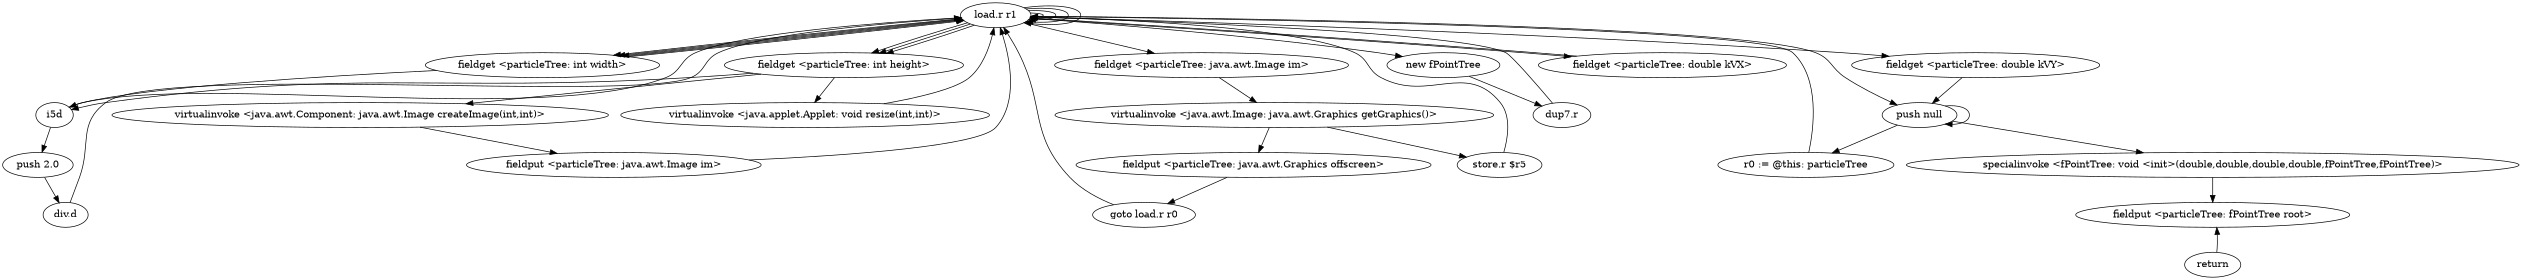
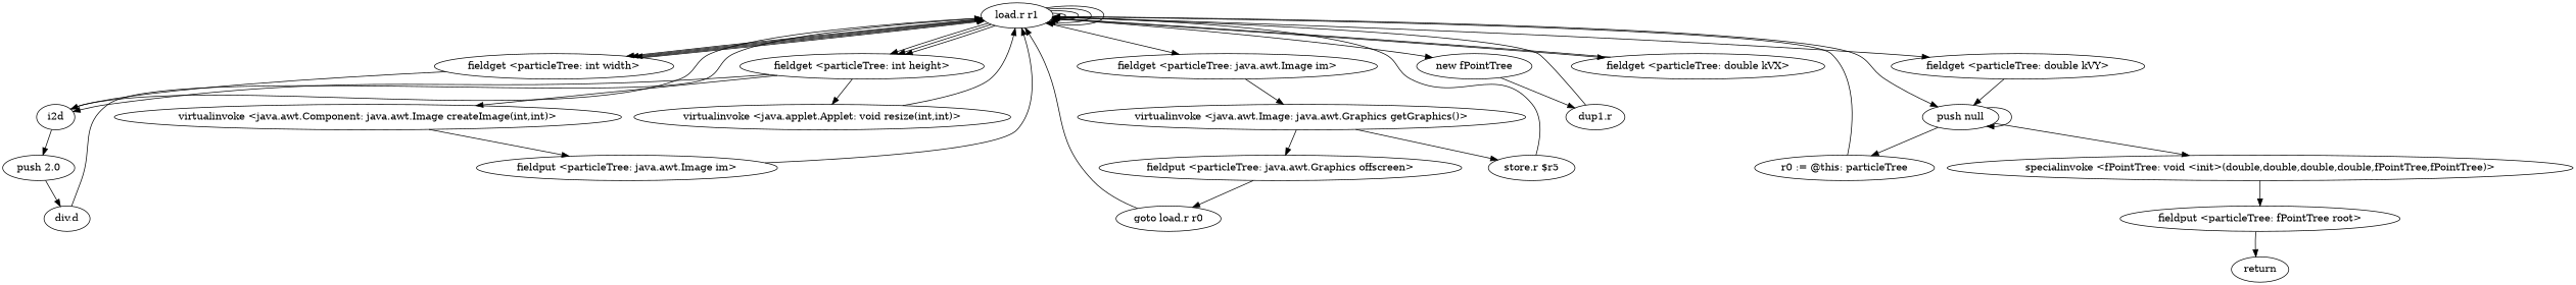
  digraph {
    n1 [label="load.r r1"]
    "r0 := @this: particleTree"
    "fieldget <particleTree: int width>"
    "fieldget <particleTree: int height>"
    "fieldget <particleTree: java.awt.Image im>"
    "new fPointTree"
    "fieldget <particleTree: double kVX>"
    "fieldget <particleTree: double kVY>"
    "push null"
-   i2d [label=i5d]
+   i2d
    "virtualinvoke <java.applet.Applet: void resize(int,int)>"
    "virtualinvoke <java.awt.Component: java.awt.Image createImage(int,int)>"
    "virtualinvoke <java.awt.Image: java.awt.Graphics getGraphics()>"
-   "dup1.r" [label="dup7.r"]
+   "dup1.r"
    "specialinvoke <fPointTree: void <init>(double,double,double,double,fPointTree,fPointTree)>"
    "push 2.0"
    "fieldput <particleTree: java.awt.Image im>"
    "fieldput <particleTree: java.awt.Graphics offscreen>"
    "store.r $r5"
    "goto load.r r0"
    "div.d"
    "fieldput <particleTree: fPointTree root>"
    return
    n1 -> n1
    n1 -> n1
    n1 -> n1
    n1 -> n1
    n1 -> "fieldget <particleTree: int width>"
    n1 -> "fieldget <particleTree: int width>"
    n1 -> "fieldget <particleTree: int width>"
    n1 -> "fieldget <particleTree: int height>"
    n1 -> "fieldget <particleTree: int height>"
    n1 -> "fieldget <particleTree: int height>"
    n1 -> "fieldget <particleTree: java.awt.Image im>"
    n1 -> "new fPointTree"
    n1 -> "fieldget <particleTree: double kVX>"
    n1 -> "fieldget <particleTree: double kVY>"
    n1 -> "push null"
    "r0 := @this: particleTree" -> n1
    "fieldget <particleTree: int width>" -> n1
    "fieldget <particleTree: int width>" -> n1
    "fieldget <particleTree: int width>" -> i2d
    "fieldget <particleTree: int height>" -> i2d
    "fieldget <particleTree: int height>" -> "virtualinvoke <java.applet.Applet: void resize(int,int)>"
    "fieldget <particleTree: int height>" -> "virtualinvoke <java.awt.Component: java.awt.Image createImage(int,int)>"
    "fieldget <particleTree: java.awt.Image im>" -> "virtualinvoke <java.awt.Image: java.awt.Graphics getGraphics()>"
    "new fPointTree" -> "dup1.r"
    "fieldget <particleTree: double kVX>" -> n1
    "fieldget <particleTree: double kVY>" -> "push null"
    "push null" -> "r0 := @this: particleTree"
    "push null" -> "push null"
    "push null" -> "specialinvoke <fPointTree: void <init>(double,double,double,double,fPointTree,fPointTree)>"
    i2d -> n1
    i2d -> "push 2.0"
    "virtualinvoke <java.applet.Applet: void resize(int,int)>" -> n1
    "virtualinvoke <java.awt.Component: java.awt.Image createImage(int,int)>" -> "fieldput <particleTree: java.awt.Image im>"
    "virtualinvoke <java.awt.Image: java.awt.Graphics getGraphics()>" -> "fieldput <particleTree: java.awt.Graphics offscreen>"
    "virtualinvoke <java.awt.Image: java.awt.Graphics getGraphics()>" -> "store.r $r5"
    "dup1.r" -> n1
    "specialinvoke <fPointTree: void <init>(double,double,double,double,fPointTree,fPointTree)>" -> "fieldput <particleTree: fPointTree root>"
    "push 2.0" -> "div.d"
    "fieldput <particleTree: java.awt.Image im>" -> n1
    "fieldput <particleTree: java.awt.Graphics offscreen>" -> "goto load.r r0"
    "store.r $r5" -> n1
    "goto load.r r0" -> n1
    "div.d" -> n1
-   return -> "fieldput <particleTree: fPointTree root>"
+   "fieldput <particleTree: fPointTree root>" -> return
  }
